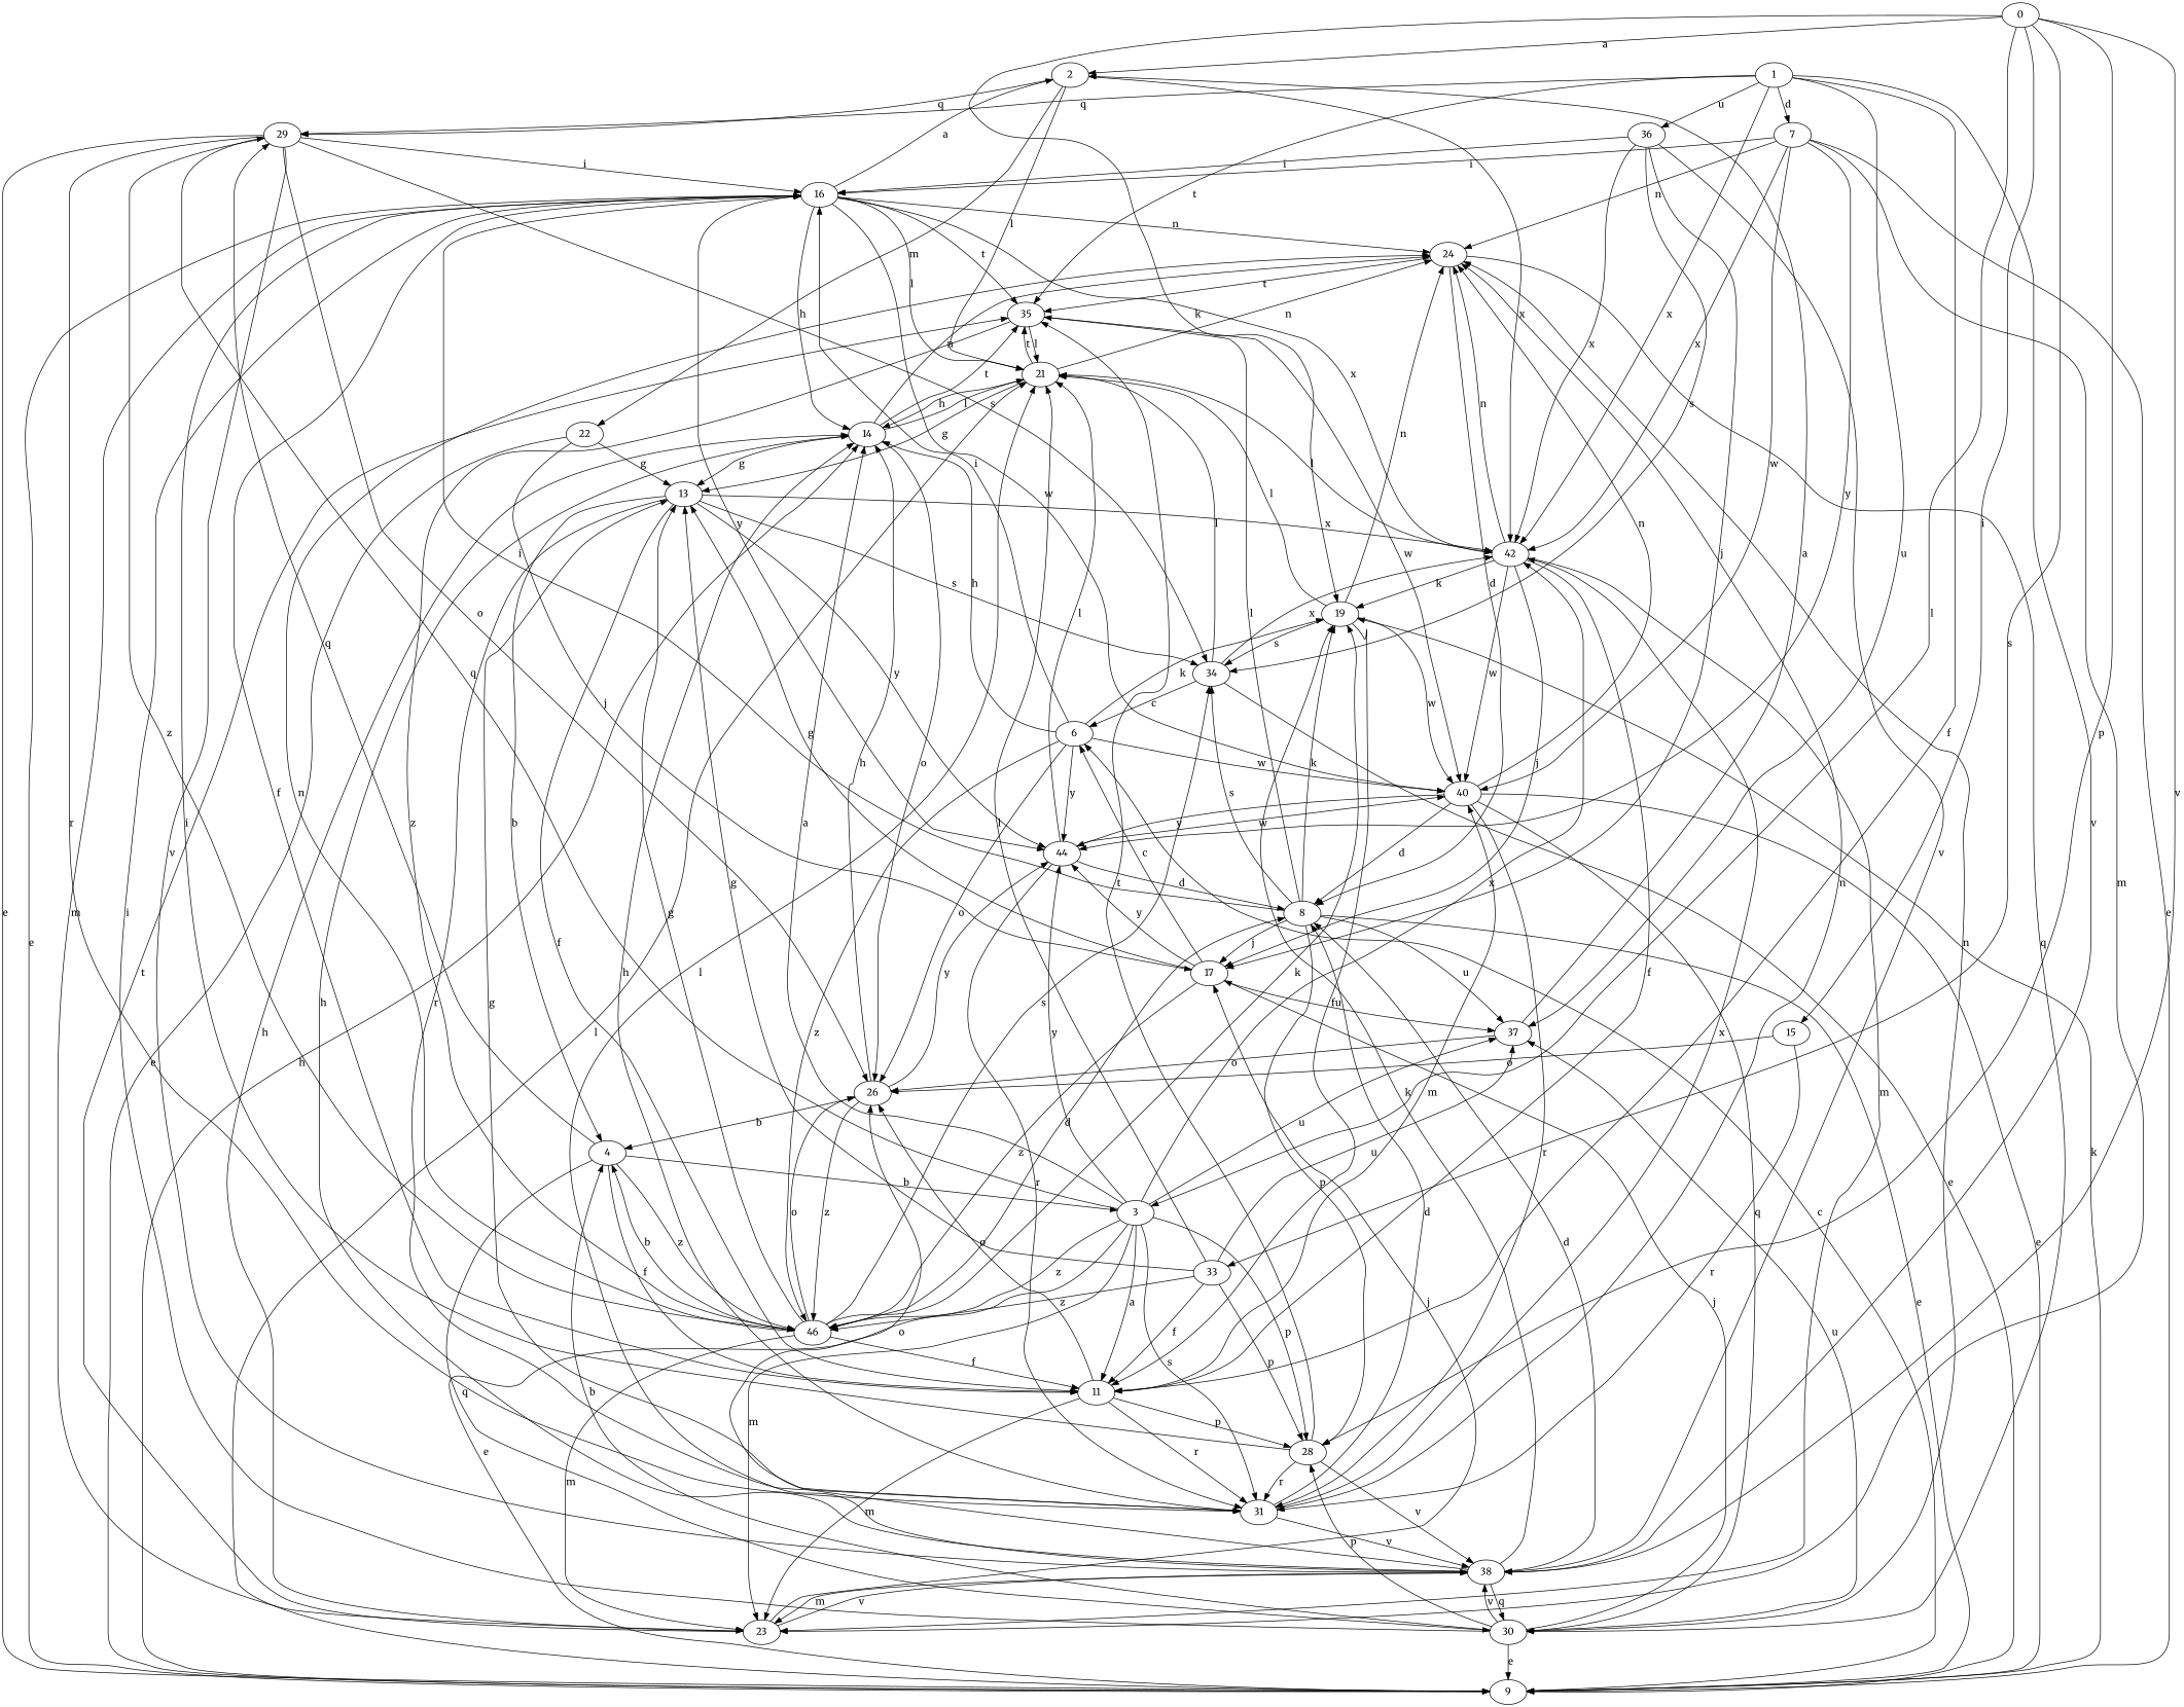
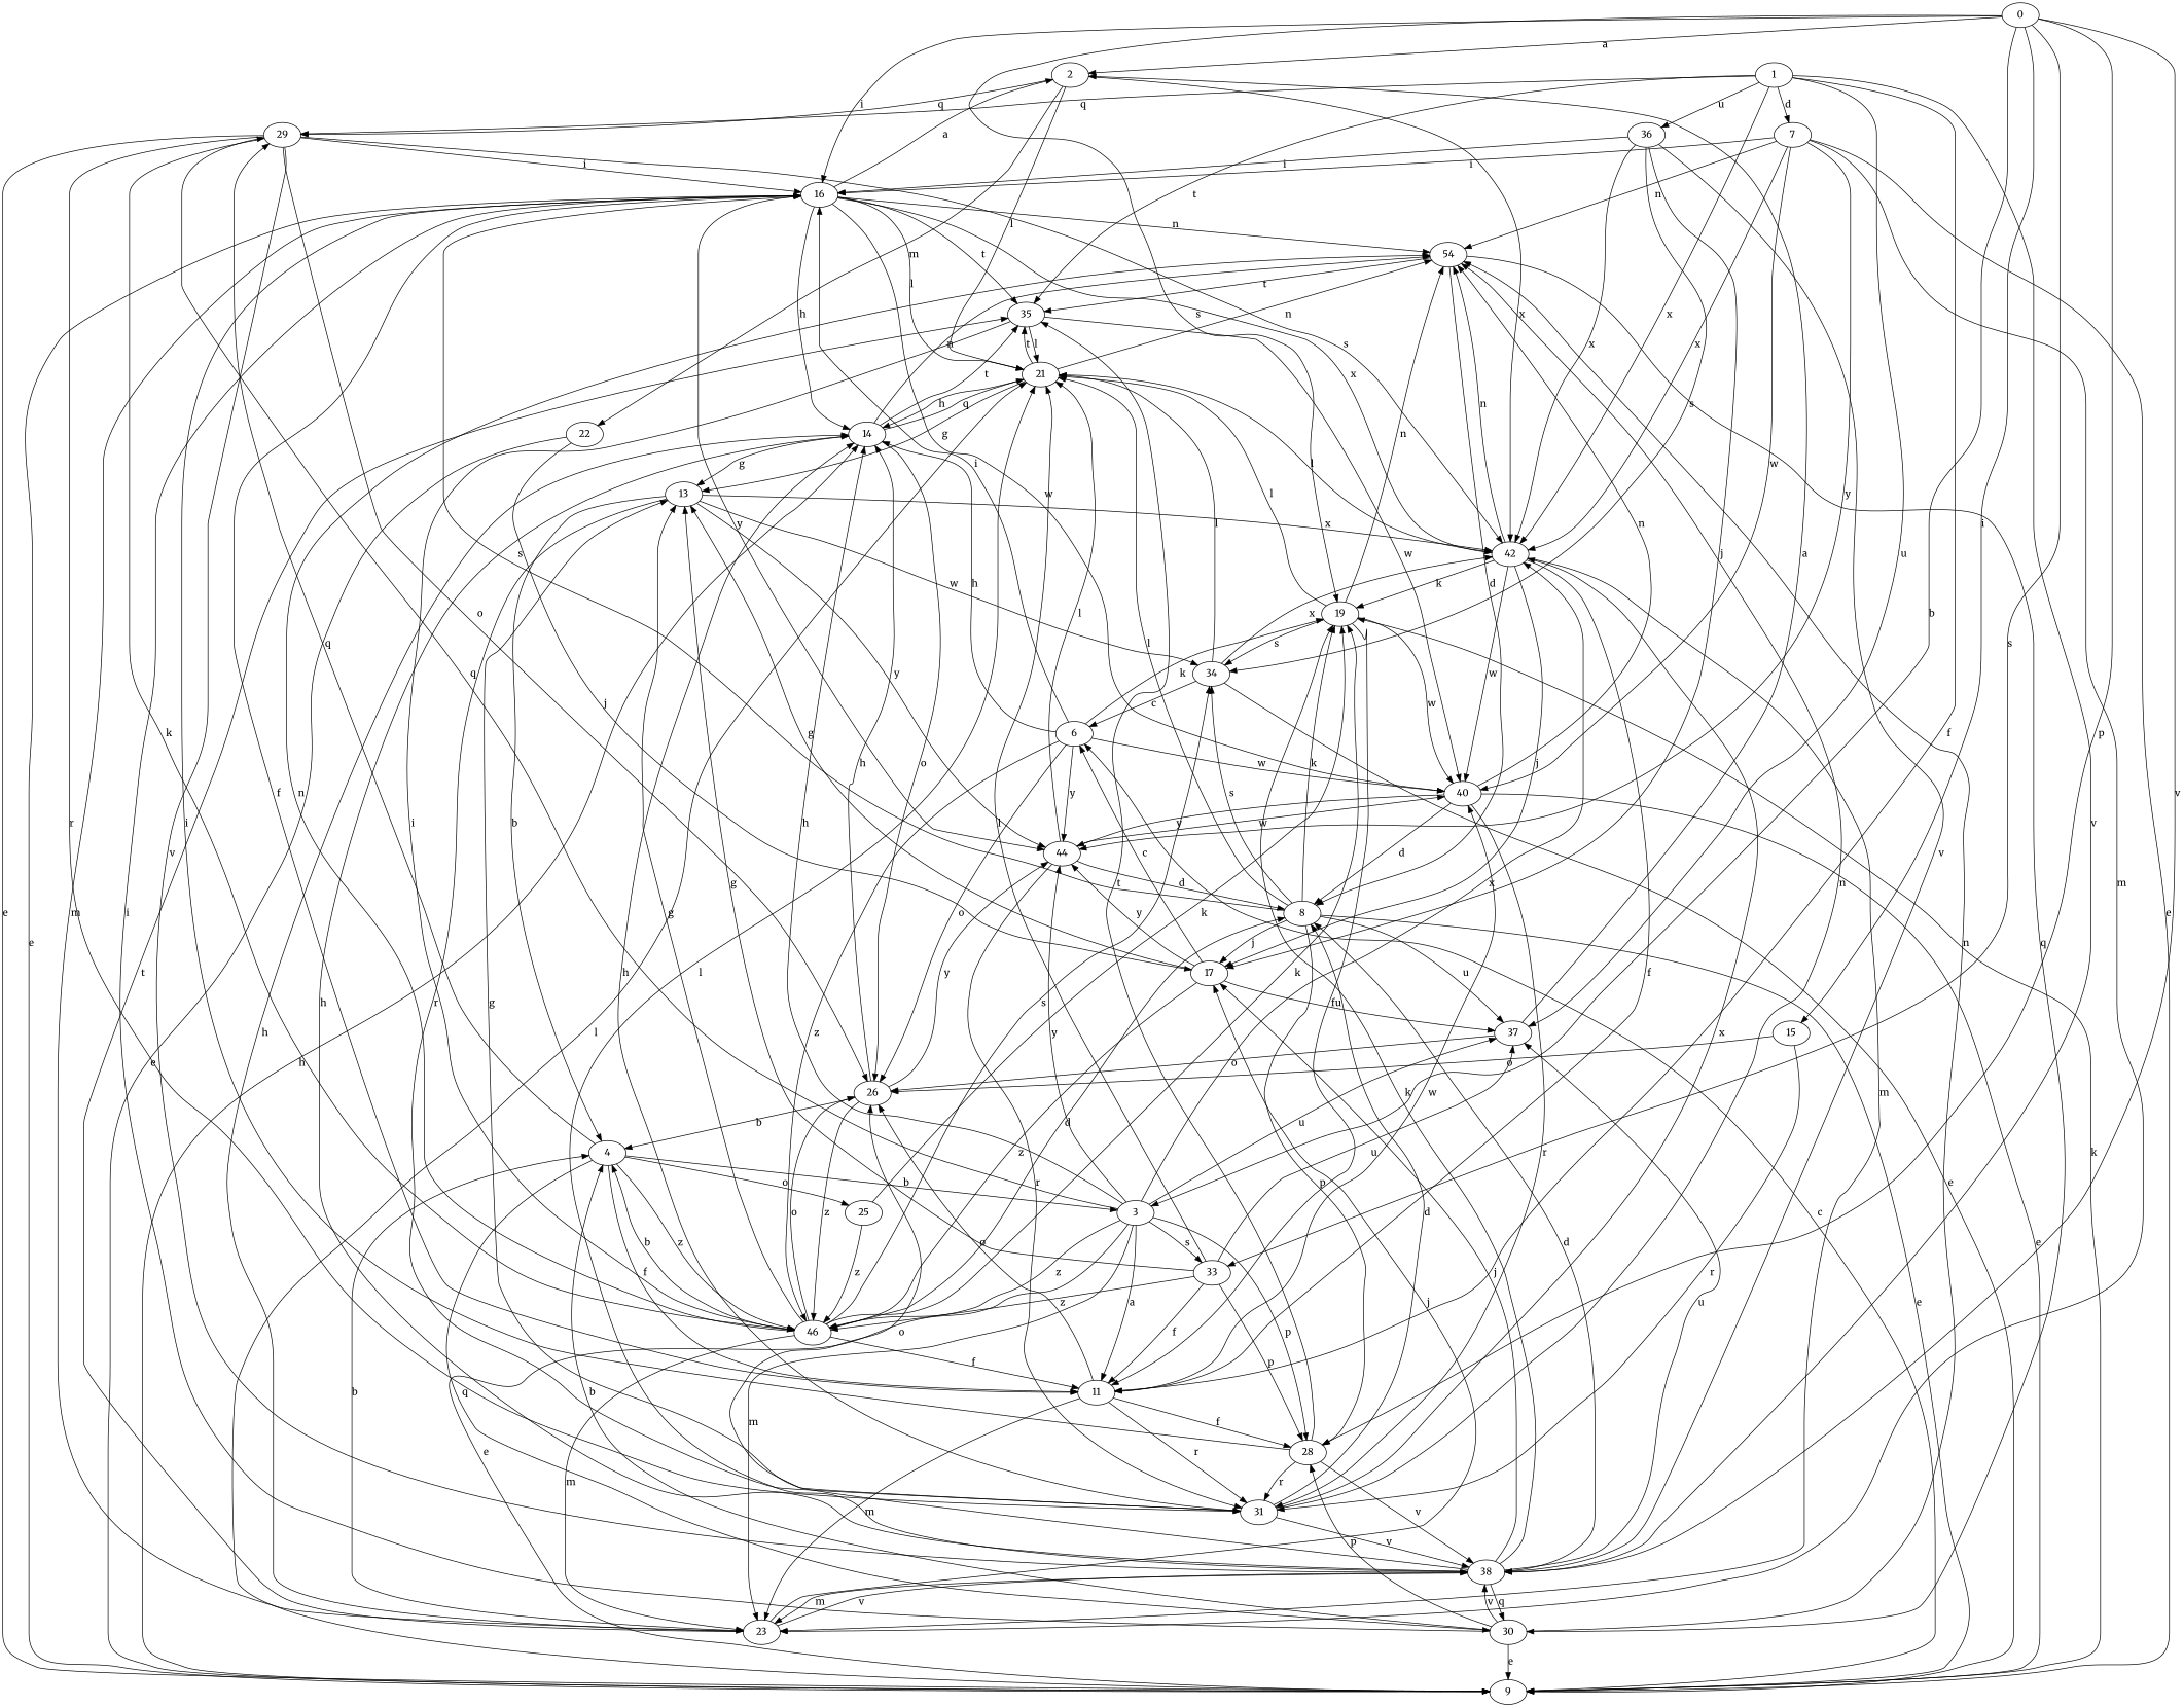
  strict digraph {
    fontname=Merriweather
    node [fontname=Merriweather]
    edge [fontname=Merriweather]
    0
    2
    3
    15
    16
    19
    28
    33
    38
    29
    42
    21
    22
    11
    37
    9
    14
    23
    44
    46
    26
    31
    35
    40
-   24
+   24 [label=54]
    34
    13
    30
    8
    1
    7
    36
    17
    6
    4
+   25
    0 -> 2 [label=a]
-   0 -> 3 [label=l]
+   0 -> 3 [label=b]
    0 -> 15 [label=i]
-   0 -> 19 [label=k]
+   0 -> 16 [label=i]
+   0 -> 19 [label=s]
    0 -> 28 [label=p]
    0 -> 33 [label=s]
    0 -> 38 [label=v]
    2 -> 29 [label=q]
    2 -> 42 [label=x]
    2 -> 21 [label=l]
    2 -> 22 [label=m]
    3 -> 28 [label=p]
-   3 -> 31 [label=s]
+   3 -> 33 [label=s]
    3 -> 29 [label=q]
    3 -> 42 [label=x]
    3 -> 11 [label=a]
    3 -> 37 [label=u]
    3 -> 9 [label=e]
-   3 -> 14 [label=a]
+   3 -> 14 [label=h]
    3 -> 23 [label=m]
    3 -> 44 [label=y]
    3 -> 46 [label=z]
    15 -> 26 [label=o]
    15 -> 31 [label=r]
    16 -> 2 [label=a]
    16 -> 42 [label=x]
    16 -> 21 [label=l]
    16 -> 11 [label=f]
    16 -> 9 [label=e]
    16 -> 14 [label=h]
    16 -> 23 [label=m]
    16 -> 44 [label=y]
    16 -> 35 [label=t]
    16 -> 40 [label=w]
    16 -> 24 [label=n]
    19 -> 21 [label=l]
    19 -> 11 [label=f]
    19 -> 40 [label=w]
    19 -> 24 [label=n]
    19 -> 34 [label=s]
    28 -> 16 [label=i]
    28 -> 38 [label=v]
    28 -> 31 [label=r]
    28 -> 35 [label=t]
    33 -> 28 [label=p]
    33 -> 21 [label=l]
    33 -> 11 [label=f]
    33 -> 37 [label=u]
    33 -> 46 [label=z]
    33 -> 13 [label=g]
    38 -> 19 [label=k]
    38 -> 21 [label=l]
    38 -> 14 [label=h]
    38 -> 23 [label=m]
    38 -> 26 [label=o]
    38 -> 30 [label=q]
    38 -> 8 [label=d]
    29 -> 16 [label=i]
    29 -> 38 [label=v]
    29 -> 9 [label=e]
-   29 -> 46 [label=z]
+   29 -> 46 [label=k]
    29 -> 26 [label=o]
    29 -> 31 [label=r]
-   29 -> 34 [label=s]
+   29 -> 42 [label=s]
    42 -> 19 [label=k]
    42 -> 21 [label=l]
    42 -> 11 [label=f]
    42 -> 23 [label=m]
    42 -> 40 [label=w]
    42 -> 24 [label=n]
    42 -> 17 [label=j]
    21 -> 14 [label=h]
    21 -> 35 [label=t]
    21 -> 24 [label=n]
    21 -> 13 [label=g]
    22 -> 9 [label=e]
-   22 -> 13 [label=g]
    22 -> 17 [label=j]
-   11 -> 28 [label=p]
+   11 -> 28 [label=f]
    11 -> 23 [label=m]
    11 -> 26 [label=o]
    11 -> 31 [label=r]
-   11 -> 40 [label=m]
+   11 -> 40 [label=w]
    37 -> 2 [label=a]
    37 -> 26 [label=o]
    9 -> 19 [label=k]
    9 -> 21 [label=l]
    9 -> 14 [label=h]
    9 -> 6 [label=c]
-   14 -> 21 [label=l]
+   14 -> 21 [label=q]
    14 -> 26 [label=o]
    14 -> 35 [label=t]
    14 -> 24 [label=n]
    14 -> 13 [label=g]
    23 -> 38 [label=v]
    23 -> 14 [label=h]
    23 -> 35 [label=t]
    23 -> 17 [label=j]
+   23 -> 4 [label=b]
    44 -> 21 [label=l]
    44 -> 31 [label=r]
    44 -> 40 [label=w]
    44 -> 8 [label=d]
    46 -> 19 [label=k]
    46 -> 11 [label=f]
    46 -> 23 [label=m]
    46 -> 26 [label=o]
    46 -> 24 [label=n]
    46 -> 34 [label=s]
    46 -> 13 [label=g]
    46 -> 8 [label=d]
    46 -> 4 [label=b]
    26 -> 14 [label=h]
    26 -> 44 [label=y]
    26 -> 46 [label=z]
    26 -> 4 [label=b]
    31 -> 38 [label=v]
    31 -> 42 [label=x]
    31 -> 14 [label=h]
    31 -> 24 [label=n]
    31 -> 13 [label=g]
    31 -> 8 [label=d]
    35 -> 21 [label=l]
-   35 -> 46 [label=z]
+   35 -> 46 [label=i]
    35 -> 40 [label=w]
    40 -> 9 [label=e]
    40 -> 44 [label=y]
    40 -> 31 [label=r]
    40 -> 24 [label=n]
-   40 -> 30 [label=q]
    40 -> 8 [label=d]
    24 -> 35 [label=t]
    24 -> 30 [label=q]
    24 -> 8 [label=d]
    34 -> 42 [label=x]
    34 -> 21 [label=l]
    34 -> 9 [label=e]
    34 -> 6 [label=c]
    13 -> 42 [label=x]
-   13 -> 11 [label=f]
    13 -> 44 [label=y]
    13 -> 31 [label=r]
-   13 -> 34 [label=s]
+   13 -> 34 [label=w]
    13 -> 4 [label=b]
    30 -> 16 [label=i]
    30 -> 28 [label=p]
    30 -> 38 [label=v]
-   30 -> 37 [label=u]
+   38 -> 37 [label=u]
    30 -> 9 [label=e]
    30 -> 24 [label=n]
-   30 -> 17 [label=j]
+   38 -> 17 [label=j]
    30 -> 4 [label=b]
-   8 -> 16 [label=i]
+   8 -> 16 [label=s]
    8 -> 19 [label=k]
    8 -> 28 [label=p]
-   8 -> 35 [label=l]
+   8 -> 21 [label=l]
    8 -> 37 [label=u]
    8 -> 9 [label=e]
    8 -> 34 [label=s]
    8 -> 17 [label=j]
    1 -> 38 [label=v]
    1 -> 29 [label=q]
    1 -> 42 [label=x]
    1 -> 11 [label=f]
    1 -> 37 [label=u]
    1 -> 35 [label=t]
    1 -> 7 [label=d]
    1 -> 36 [label=u]
    7 -> 16 [label=i]
    7 -> 42 [label=x]
    7 -> 9 [label=e]
    7 -> 23 [label=m]
    7 -> 44 [label=y]
    7 -> 40 [label=w]
    7 -> 24 [label=n]
    36 -> 16 [label=i]
    36 -> 38 [label=v]
    36 -> 42 [label=x]
    36 -> 34 [label=s]
    36 -> 17 [label=j]
    17 -> 37 [label=u]
    17 -> 44 [label=y]
    17 -> 46 [label=z]
    17 -> 13 [label=g]
    17 -> 6 [label=c]
    6 -> 16 [label=i]
    6 -> 19 [label=k]
    6 -> 14 [label=h]
    6 -> 44 [label=y]
    6 -> 46 [label=z]
    6 -> 26 [label=o]
    6 -> 40 [label=w]
    4 -> 3 [label=b]
    4 -> 29 [label=q]
    4 -> 11 [label=f]
    4 -> 46 [label=z]
    4 -> 30 [label=q]
+   4 -> 25 [label=o]
+   25 -> 19 [label=k]
+   25 -> 46 [label=z]
  }
